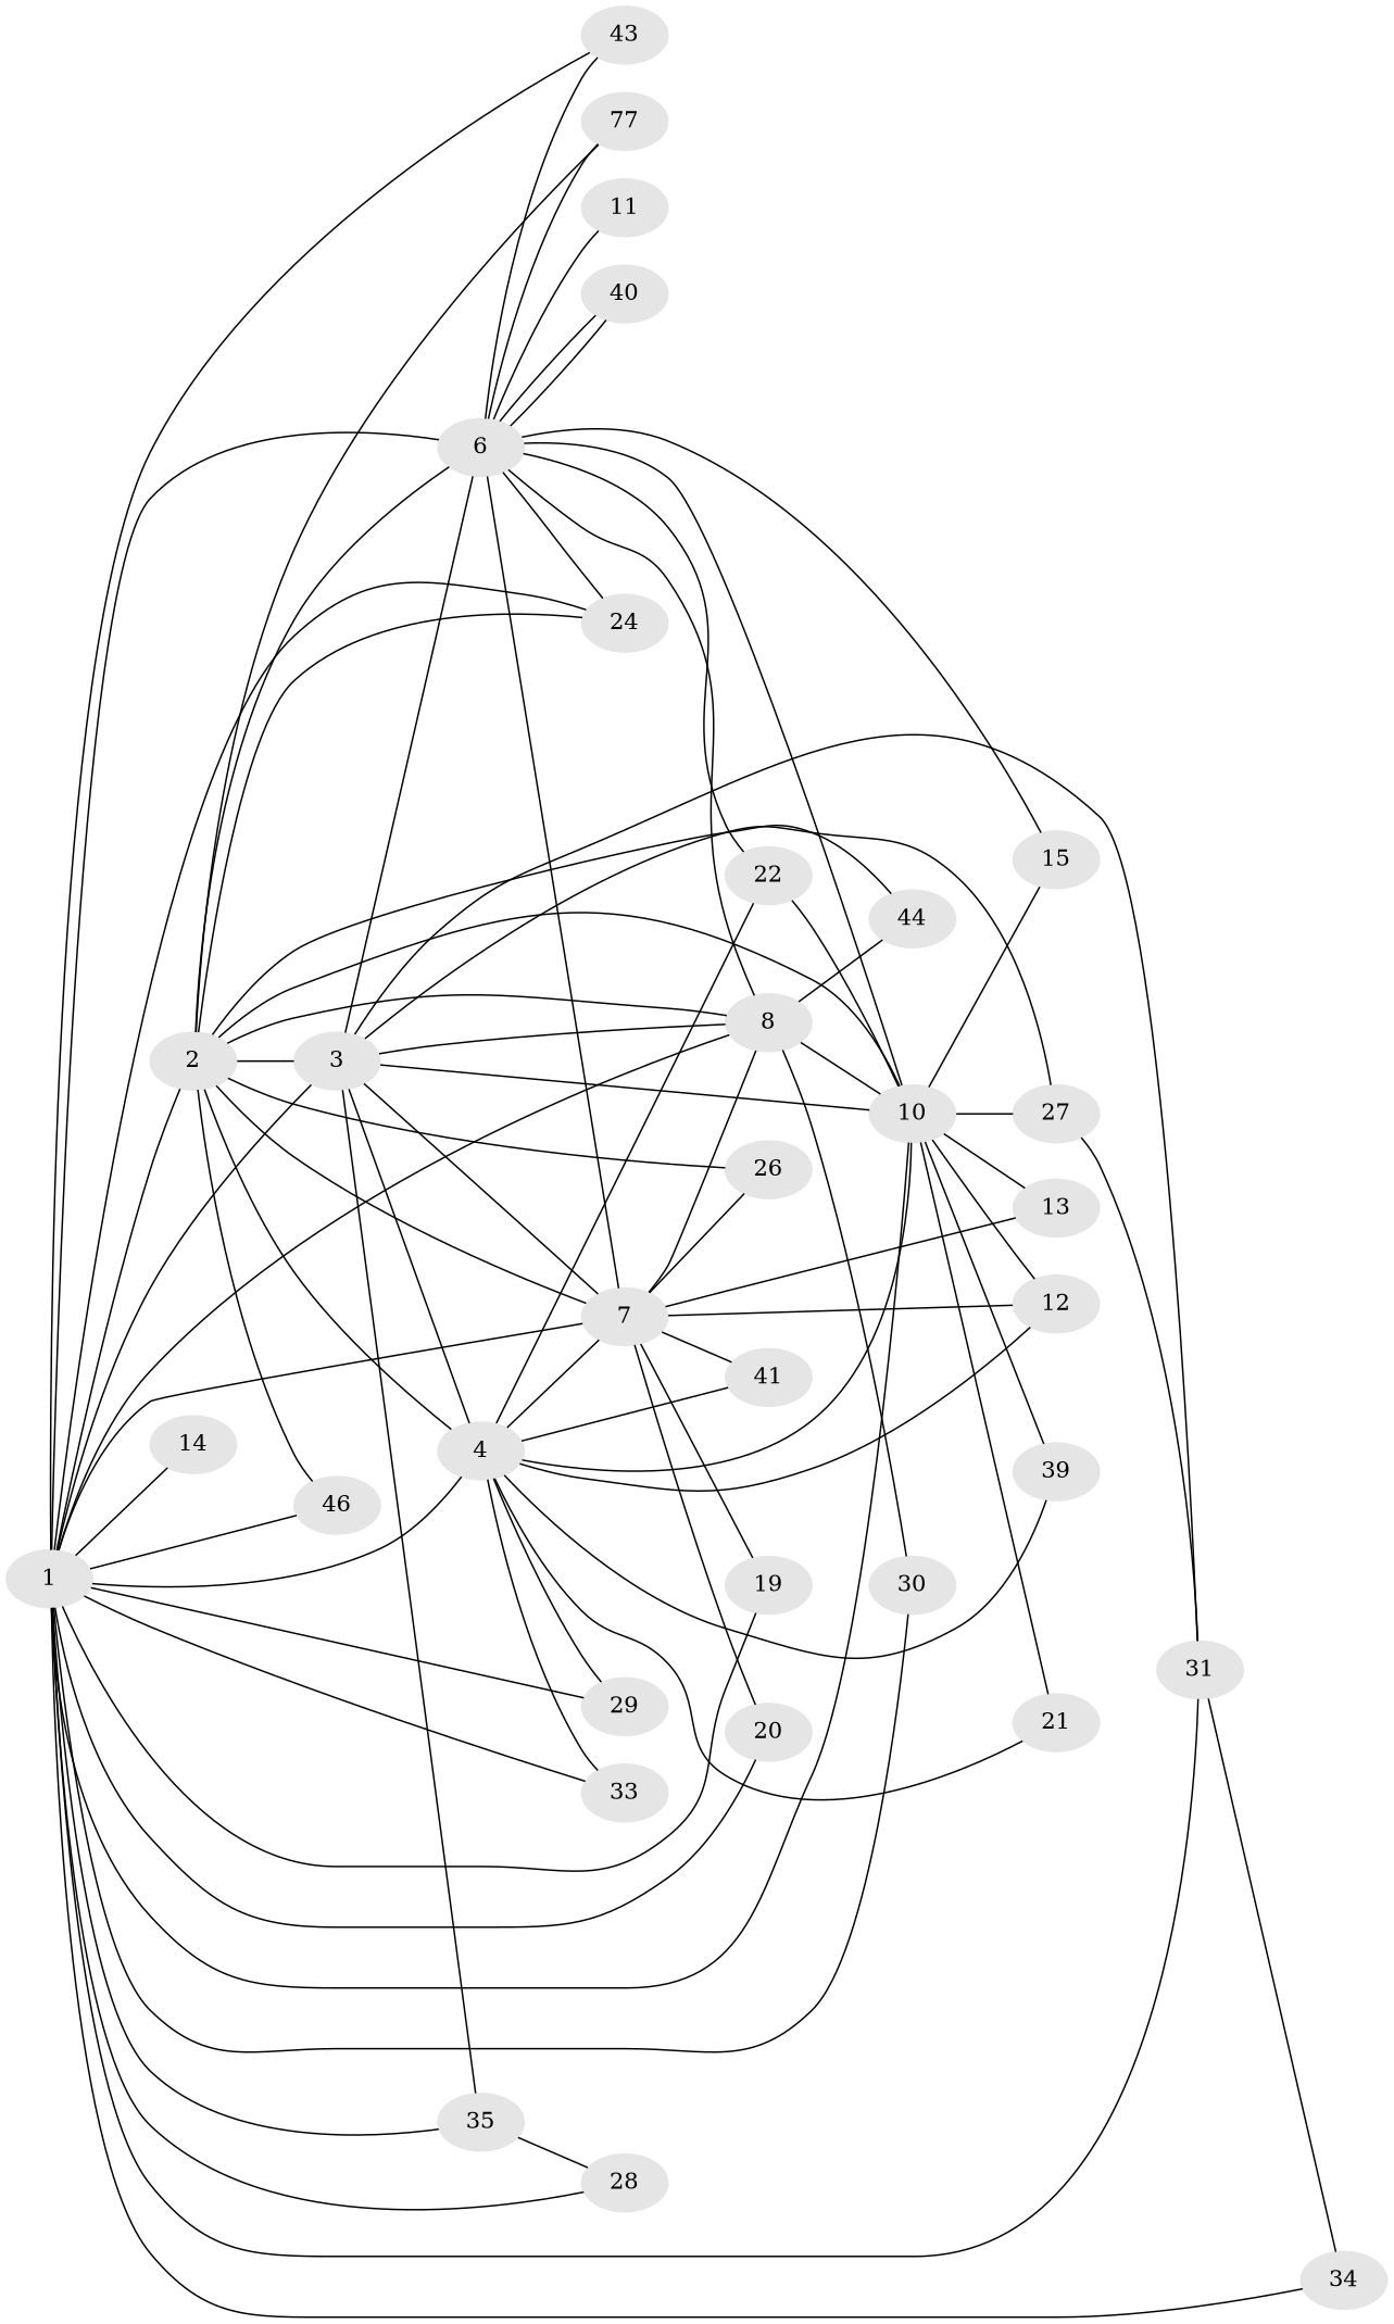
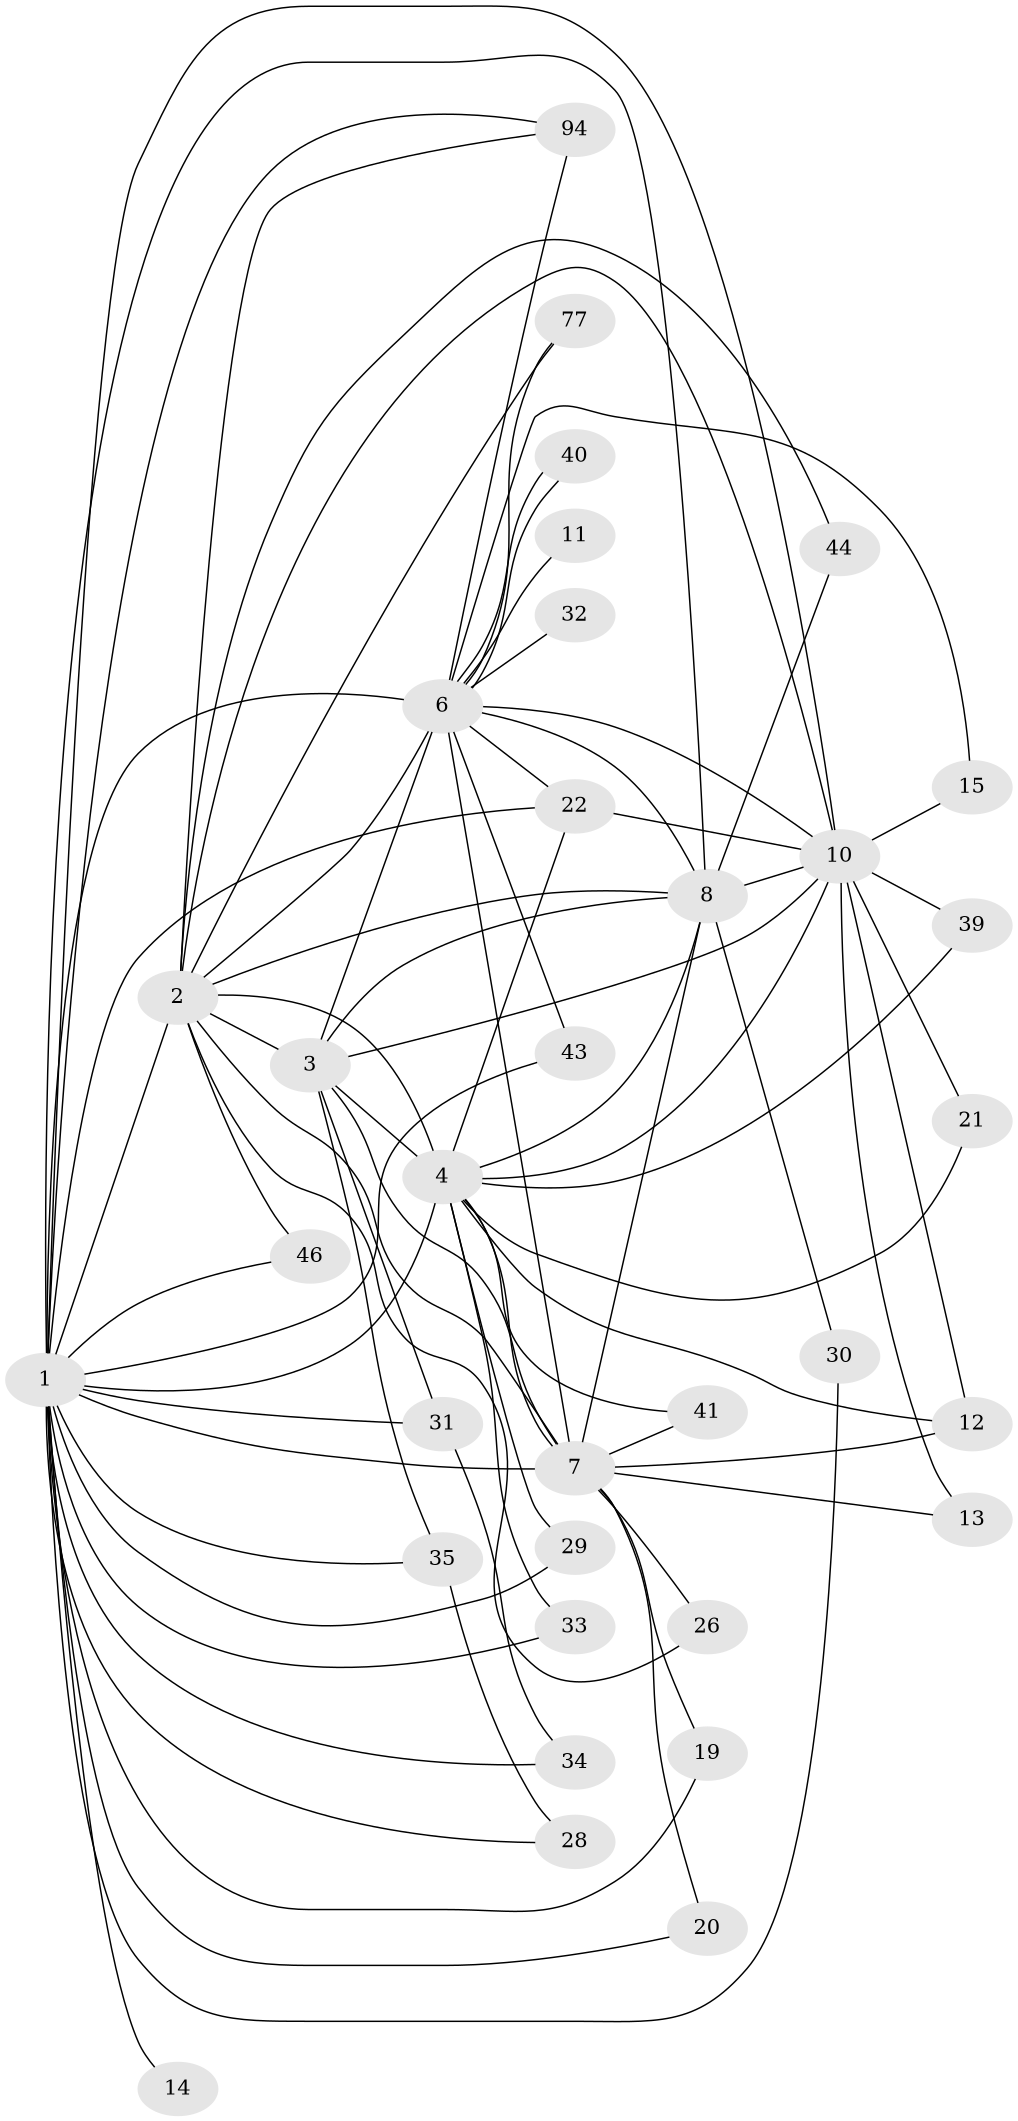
  graph {
    rankdir=LR
    node [color=gray90 style=filled]
    1 [super="+5"]
    2 [super="+42"]
    3 [super="+18"]
    4 [super="+9"]
    6 [super="+49"]
    7 [super="+50"]
    8 [super="+38"]
    10 [super="+23"]
    14
    19
    20
    28 [super="+48"]
    29
    30
    31 [super="+37"]
    33
    34 [super="+47"]
    35
    n19 [label=43]
    46
-   24
+   24 [label=94]
    n22 [label=77]
    26
    44
-   27
    12 [super="+16"]
    21
    22
    39
    41 [super="+43"]
    11
+   32
    15
    40
    13
    1 -- 2 [weight=2]
-   1 -- 3 [weight=3]
+   1 -- 22 [weight=3]
    1 -- 4 [weight=4]
    1 -- 6 [weight=2]
    1 -- 7 [weight=2]
    1 -- 8 [weight=2]
    1 -- 10 [weight=2]
    1 -- 14
    1 -- 19
    1 -- 20
    1 -- 28 [weight=2]
    1 -- 29
    1 -- 30
    1 -- 31
    1 -- 33
    1 -- 34
    1 -- 35
    1 -- n19
    1 -- 46
    1 -- 24
    2 -- 3 [weight=2]
    2 -- 4 [weight=2]
    2 -- 6
    2 -- 7
    2 -- 8
    2 -- 10
    2 -- 46
    2 -- 24
    2 -- n22
    2 -- 26
    2 -- 44
    3 -- 4 [weight=2]
    3 -- 6
    3 -- 7
    3 -- 8
    3 -- 10
    3 -- 31
    3 -- 35
-   3 -- 27
    4 -- 7 [weight=2]
+   4 -- 8 [weight=2]
    4 -- 10 [weight=2]
    4 -- 29
    4 -- 33
    4 -- 12
    4 -- 21
    4 -- 22
    4 -- 39
    4 -- 41 [weight=2]
    6 -- 7
    6 -- 8
    6 -- 10
    6 -- n19
    6 -- 24
    6 -- n22
    6 -- 22
    6 -- 11
+   6 -- 32
    6 -- 15
    6 -- 40
    6 -- 40
    7 -- 8 [weight=2]
    7 -- 19
    7 -- 20
    7 -- 26
    7 -- 12
    7 -- 41
    7 -- 13
    8 -- 10
    8 -- 30
    8 -- 44
-   10 -- 27
    10 -- 12
    10 -- 21
    10 -- 39
    10 -- 15
    10 -- 13
    31 -- 34
    35 -- 28
-   27 -- 31
    22 -- 10 [weight=3]
  }
